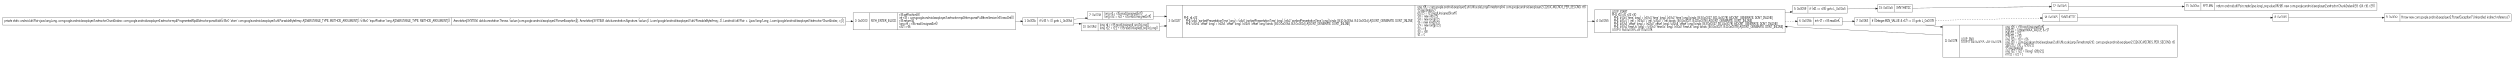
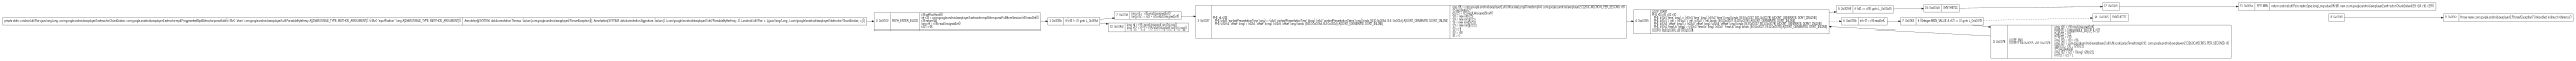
  digraph {
    fontname="Comic Neue"
    rankdir=LR
    node [fontname="Comic Neue" shape=record]
    edge [fontname="Comic Neue"]
    n1 [label="{0\:\ 0x0000|MTH_ENTER_BLOCK\l|r35.setPosition(8)\lint r33 = com.google.android.exoplayer2.extractor.mp4.Atom.parseFullAtomVersion(r35.readInt())\lr35.return(4)\llong r8 = r35.readUnsignedInt()\lr22 = r36\l}"]
    n2 [label="{1\:\ 0x001b|if (r33 != 0) goto L_0x006d\l}"]
    n3 [label="{2\:\ 0x001d|long r4 = r35.readUnsignedInt()\llong r22 = r22 + r35.readUnsignedInt()\l}"]
    n4 [label="{10\:\ 0x006d|long r4 = r35.readUnsignedLongToLong()\llong r22 = r22 + r35.readUnsignedLongToLong()\l}"]
    n5 [label="{3\:\ 0x0027|PHI: r4 r22 \l  PHI: (r4v1 'earliestPresentationTime' long) = (r4v0 'earliestPresentationTime' long), (r4v2 'earliestPresentationTime' long) binds: [B:10:0x006d, B:2:0x001d] A[DONT_GENERATE, DONT_INLINE]\l  PHI: (r22v2 'offset' long) = (r22v1 'offset' long), (r22v5 'offset' long) binds: [B:10:0x006d, B:2:0x001d] A[DONT_GENERATE, DONT_INLINE]\l|long r18 = com.google.android.exoplayer2.util.Util.scaleLargeTimestamp(r4, com.google.android.exoplayer2.C1260C.MICROS_PER_SECOND, r8)\lr35.skipBytes(2)\lint r25 = r35.readUnsignedShort()\lr28 = new int[r25]\lr24 = new long[r25]\lr16 = new long[r25]\lr29 = new long[r25]\lr10 = r4\lr30 = r18\lr21 = 0\l}"]
    n6 [label="{4\:\ 0x0055|LOOP_START\lPHI: r10 r21 r22 r30 \l  PHI: (r10v1 'time' long) = (r10v0 'time' long), (r10v2 'time' long) binds: [B:3:0x0027, B:11:0x0078] A[DONT_GENERATE, DONT_INLINE]\l  PHI: (r21v1 'i' int) = (r21v0 'i' int), (r21v2 'i' int) binds: [B:3:0x0027, B:11:0x0078] A[DONT_GENERATE, DONT_INLINE]\l  PHI: (r22v3 'offset' long) = (r22v2 'offset' long), (r22v4 'offset' long) binds: [B:3:0x0027, B:11:0x0078] A[DONT_GENERATE, DONT_INLINE]\l  PHI: (r30v1 'timeUs' long) = (r30v0 'timeUs' long), (r30v2 'timeUs' long) binds: [B:3:0x0027, B:11:0x0078] A[DONT_GENERATE, DONT_INLINE]\lLOOP:0: B:4:0x0055\-\>B:11:0x0078\l}"]
    n7 [label="{5\:\ 0x0059|if (r21 \>= r25) goto L_0x00a5\l}"]
    n8 [label="{6\:\ 0x005b|int r17 = r35.readInt()\l}"]
    n9 [label="{15\:\ 0x00a5|SYNTHETIC\l}"]
    n10 [label="{7\:\ 0x0063|if ((Integer.MIN_VALUE & r17) == 0) goto L_0x0078\l}"]
    n11 [label="{12\:\ 0x00a5}"]
    n12 [label="{11\:\ 0x0078|LOOP_END\lLOOP:0: B:4:0x0055\-\>B:11:0x0078\l|long r26 = r35.readUnsignedInt()\lr28[r21] = Integer.MAX_VALUE & r17\lr24[r21] = r22\lr29[r21] = r30\llong r10 = r10 + r26\llong r30 = com.google.android.exoplayer2.util.Util.scaleLargeTimestamp(r10, com.google.android.exoplayer2.C1260C.MICROS_PER_SECOND, r8)\lr16[r21] = r30 \- r29[r21]\lr35.skipBytes(4)\llong r22 = r22 + ((long) r28[r21])\lint r21 = r21 + 1\l}"]
    n13 [label="{14\:\ 0x0065|SYNTHETIC\l}"]
    n14 [label="{8\:\ 0x0065}"]
    n15 [label="{9\:\ 0x006c|throw new com.google.android.exoplayer2.ParserException(\"Unhandled indirect reference\")\l}"]
    n16 [label="{13\:\ 0x00ba|RETURN\l|return android.util.Pair.create(java.lang.Long.valueOf(r18), new com.google.android.exoplayer2.extractor.ChunkIndex(r28, r24, r16, r29))\l}"]
    n17 [label="{private static android.util.Pair\<java.lang.Long, com.google.android.exoplayer2.extractor.ChunkIndex\> com.google.android.exoplayer2.extractor.mp4.FragmentedMp4Extractor.parseSidx((r35v0 'atom' com.google.android.exoplayer2.util.ParsableByteArray A[IMMUTABLE_TYPE, METHOD_ARGUMENT]), (r36v0 'inputPosition' long A[IMMUTABLE_TYPE, METHOD_ARGUMENT]))  | Annotation[SYSTEM, dalvik.annotation.Throws, \{value=[com.google.android.exoplayer2.ParserException]\}], Annotation[SYSTEM, dalvik.annotation.Signature, \{value=[(, Lcom\/google\/android\/exoplayer2\/util\/ParsableByteArray;, J), Landroid\/util\/Pair, \<, Ljava\/lang\/Long;, Lcom\/google\/android\/exoplayer2\/extractor\/ChunkIndex;, \>;]\}]\l}"]
    n1 -> n2
    n2 -> n3 [style=solid]
    n2 -> n4
    n3 -> n5
-   n4 -> n5
    n5 -> n6
    n6 -> n7
    n6 -> n8 [style=dashed]
    n7 -> n9
    n8 -> n10
    n9 -> n11
    n10 -> n12
    n10 -> n13 [style=dashed]
    n11 -> n16
    n12 -> n6
-   n13 -> n14
    n14 -> n15
    n17 -> n1
  }
